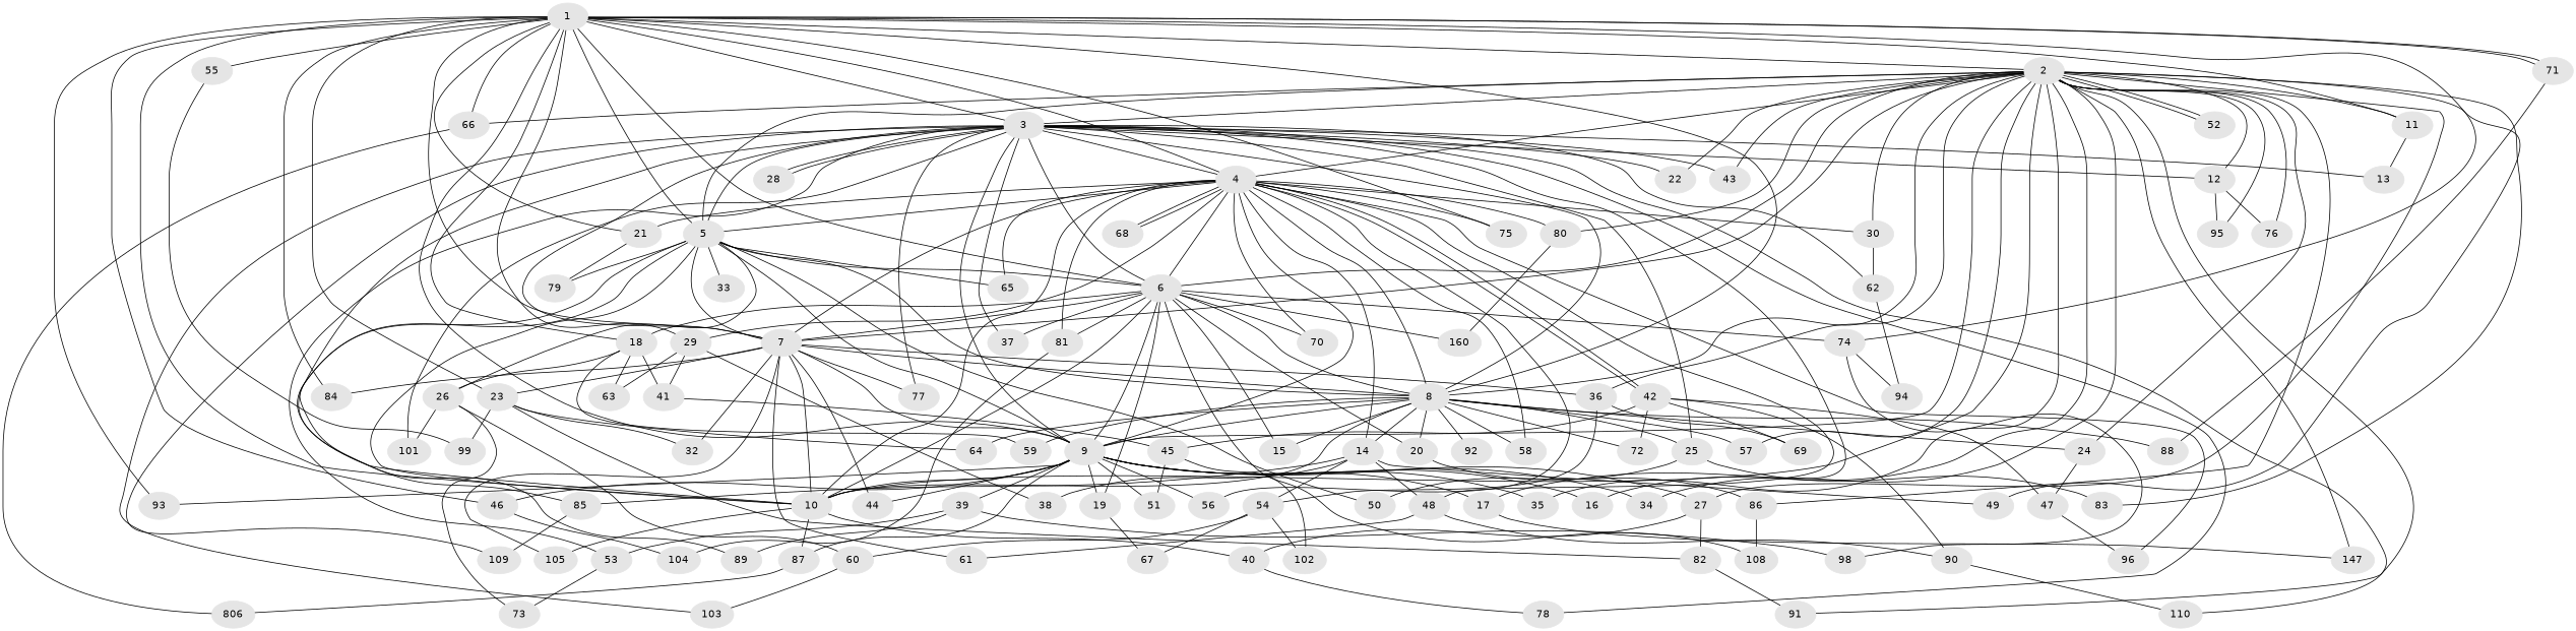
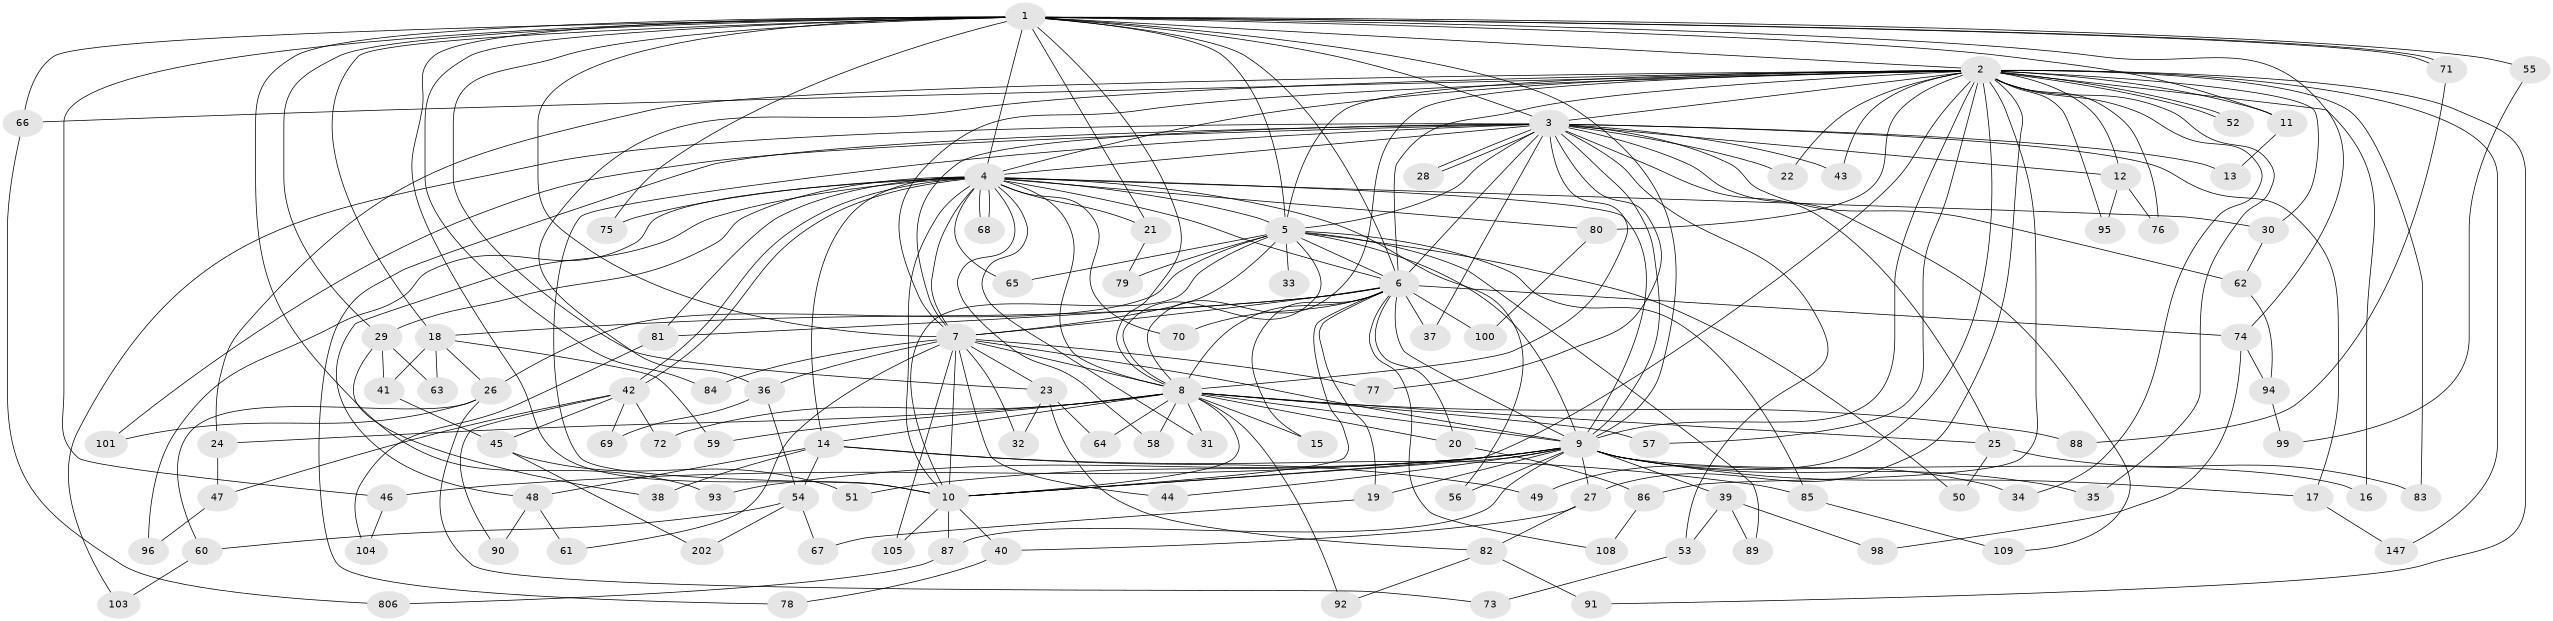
  graph {
    fontname="DejaVu Sans"
    node [color=gray90 fontname="DejaVu Sans" style=filled]
    edge [fontname="DejaVu Sans"]
    1
    2
    3
    4
    5
    6
    7
    8
    9
    10
    11
    18
    21
    23
    29
    46
    55
    66
    71
    74
    75
    84
    93
    12
    16
    22
    24
    27
    30
    34
    35
    36
    43
    49
    52
    57
    76
    80
    83
    86
    91
    95
    n43 [label=147]
    13
    17
    25
    28
    37
    53
    62
    77
    78
    101
    103
    109
-   110
    14
+   31
    42
    48
    56
    58
    65
    68
    70
    81
    96
    33
    26
    50
    79
    85
    89
    15
    19
    20
-   100 [label=160]
+   100
    108
    32
    44
    61
    105
    59
    64
    72
    88
    92
    39
    51
    87
    40
    41
    63
    82
    99
    38
    104
    n98 [label=806]
    98
    94
    47
    54
    69
    73
    45
    90
    60
    67
-   102
+   102 [label=202]
    1 -- 2
    1 -- 3
    1 -- 4
    1 -- 5
    1 -- 6
    1 -- 7
    1 -- 8
    1 -- 9
    1 -- 10
    1 -- 11
    1 -- 18
    1 -- 21
    1 -- 23
    1 -- 29
    1 -- 46
    1 -- 55
    1 -- 66
    1 -- 71
    1 -- 71
    1 -- 74
    1 -- 75
    1 -- 84
    1 -- 93
    2 -- 3
    2 -- 4
    2 -- 5
    2 -- 6
    2 -- 7
    2 -- 8
    2 -- 9
    2 -- 10
    2 -- 11
    2 -- 66
    2 -- 12
    2 -- 16
    2 -- 22
    2 -- 24
    2 -- 27
    2 -- 30
    2 -- 34
    2 -- 35
    2 -- 36
    2 -- 43
    2 -- 49
    2 -- 52
    2 -- 52
    2 -- 57
    2 -- 76
    2 -- 80
    2 -- 83
    2 -- 86
    2 -- 91
    2 -- 95
    2 -- n43
    3 -- 4
    3 -- 5
    3 -- 6
    3 -- 7
    3 -- 8
    3 -- 9
    3 -- 10
    3 -- 12
    3 -- 22
    3 -- 43
    3 -- 13
    3 -- 17
    3 -- 25
    3 -- 28
    3 -- 28
    3 -- 37
    3 -- 53
    3 -- 62
    3 -- 77
    3 -- 78
    3 -- 101
    3 -- 103
    3 -- 109
-   3 -- 110
    4 -- 5
    4 -- 6
    4 -- 7
    4 -- 8
    4 -- 9
    4 -- 10
    4 -- 21
    4 -- 29
    4 -- 75
    4 -- 30
    4 -- 80
    4 -- 14
+   4 -- 31
    4 -- 42
    4 -- 42
    4 -- 48
    4 -- 56
    4 -- 58
    4 -- 65
    4 -- 68
    4 -- 68
    4 -- 70
    4 -- 81
    4 -- 96
    5 -- 6
    5 -- 7
    5 -- 8
    5 -- 9
    5 -- 10
    5 -- 65
    5 -- 33
    5 -- 26
    5 -- 50
    5 -- 79
    5 -- 85
    5 -- 89
    6 -- 7
    6 -- 8
    6 -- 9
    6 -- 10
    6 -- 18
    6 -- 74
    6 -- 37
    6 -- 70
    6 -- 81
    6 -- 15
    6 -- 19
    6 -- 20
    6 -- 100
    6 -- 108
    7 -- 8
    7 -- 9
    7 -- 10
    7 -- 23
    7 -- 84
    7 -- 36
    7 -- 77
    7 -- 32
    7 -- 44
    7 -- 61
    7 -- 105
    8 -- 9
    8 -- 10
    8 -- 24
    8 -- 57
    8 -- 25
    8 -- 14
+   8 -- 31
    8 -- 58
    8 -- 15
    8 -- 20
    8 -- 59
    8 -- 64
    8 -- 72
    8 -- 88
    8 -- 92
    9 -- 10
    9 -- 46
    9 -- 93
    9 -- 16
    9 -- 27
    9 -- 34
    9 -- 35
    9 -- 17
    9 -- 56
    9 -- 19
    9 -- 44
    9 -- 39
    9 -- 51
    9 -- 87
    10 -- 105
    10 -- 87
    10 -- 40
    11 -- 13
    18 -- 26
    18 -- 59
    18 -- 41
    18 -- 63
    21 -- 79
    23 -- 32
    23 -- 64
    23 -- 82
-   23 -- 99
+   94 -- 99
    29 -- 41
    29 -- 63
    29 -- 38
    46 -- 104
    55 -- 99
    66 -- n98
    71 -- 88
    74 -- 98
    74 -- 94
    12 -- 76
    12 -- 95
    24 -- 47
    27 -- 40
    27 -- 82
    30 -- 62
    36 -- 54
    36 -- 69
    80 -- 100
    86 -- 108
    17 -- n43
    25 -- 83
    25 -- 50
    53 -- 73
    62 -- 94
    14 -- 49
    14 -- 48
    14 -- 85
    14 -- 38
    14 -- 54
    42 -- 72
    42 -- 47
    42 -- 69
    42 -- 45
    42 -- 90
    48 -- 61
    48 -- 90
    81 -- 104
    26 -- 101
    26 -- 73
    26 -- 60
    85 -- 109
    19 -- 67
    20 -- 86
    39 -- 53
    39 -- 89
    39 -- 98
    87 -- n98
    40 -- 78
    41 -- 45
    82 -- 91
+   82 -- 92
    47 -- 96
    54 -- 60
    54 -- 67
    54 -- 102
    45 -- 51
    45 -- 102
-   90 -- 110
    60 -- 103
  }
